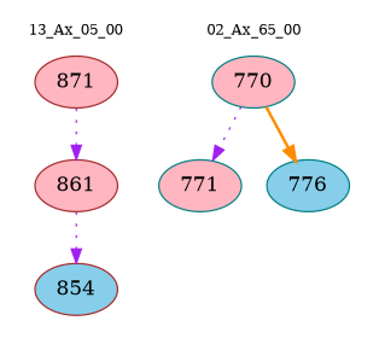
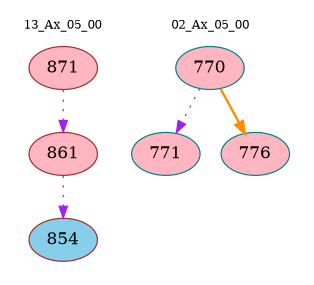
  digraph {
    node [color=brown fillcolor=lightpink style=filled]
    edge [color=purple style=dotted]
    n1 [label=861]
    n2 [fillcolor=skyblue label=854]
    n3 [label=871]
    n4 [color=teal label=770]
    n5 [color=teal label=771]
-   n6 [color=teal fillcolor=skyblue label=776]
+   n6 [color=teal label=776]
    subgraph cluster_1 {
      color=white
      fontsize=10
      label="13_Ax_05_00"
      n1
      n2
      n3
    }
    subgraph cluster_2 {
      color=white
      fontsize=10
-     label="02_Ax_65_00"
+     label="02_Ax_05_00"
      n4
      n5
      n6
    }
    n1 -> n2
    n3 -> n1
    n4 -> n5
    n4 -> n6 [color=darkorange style=bold]
  }
